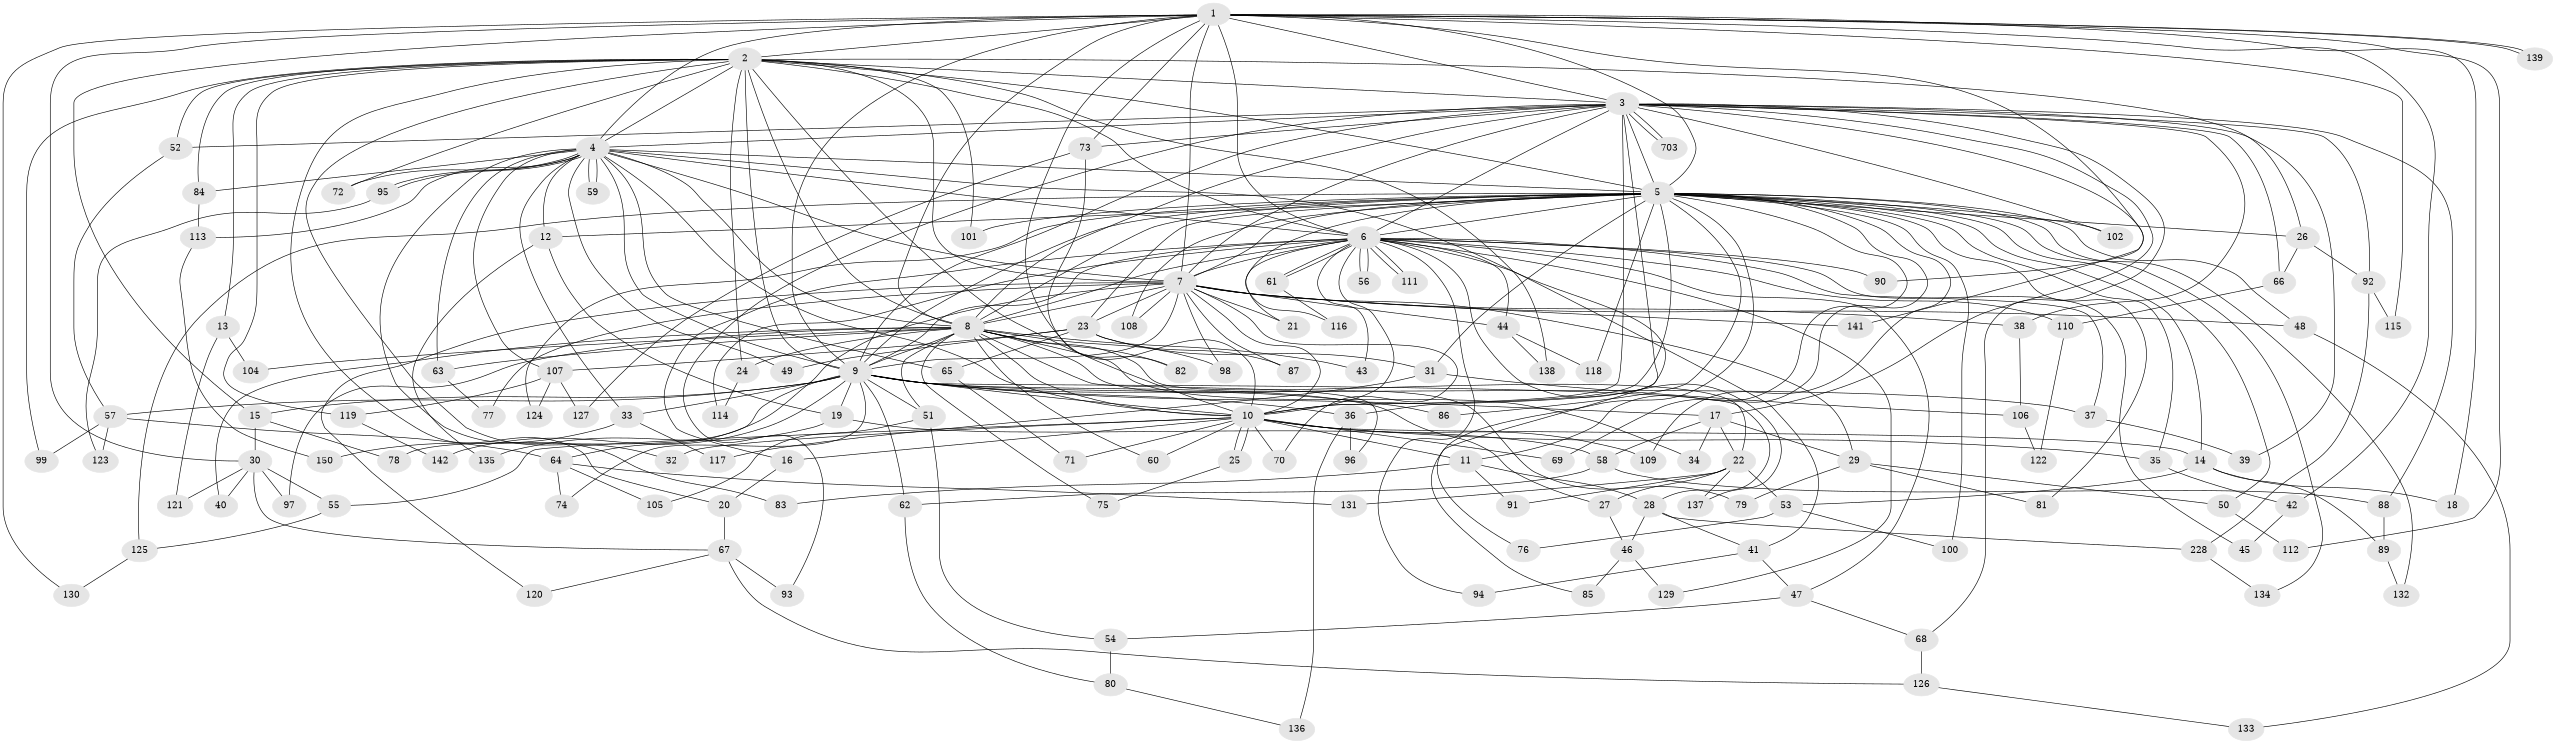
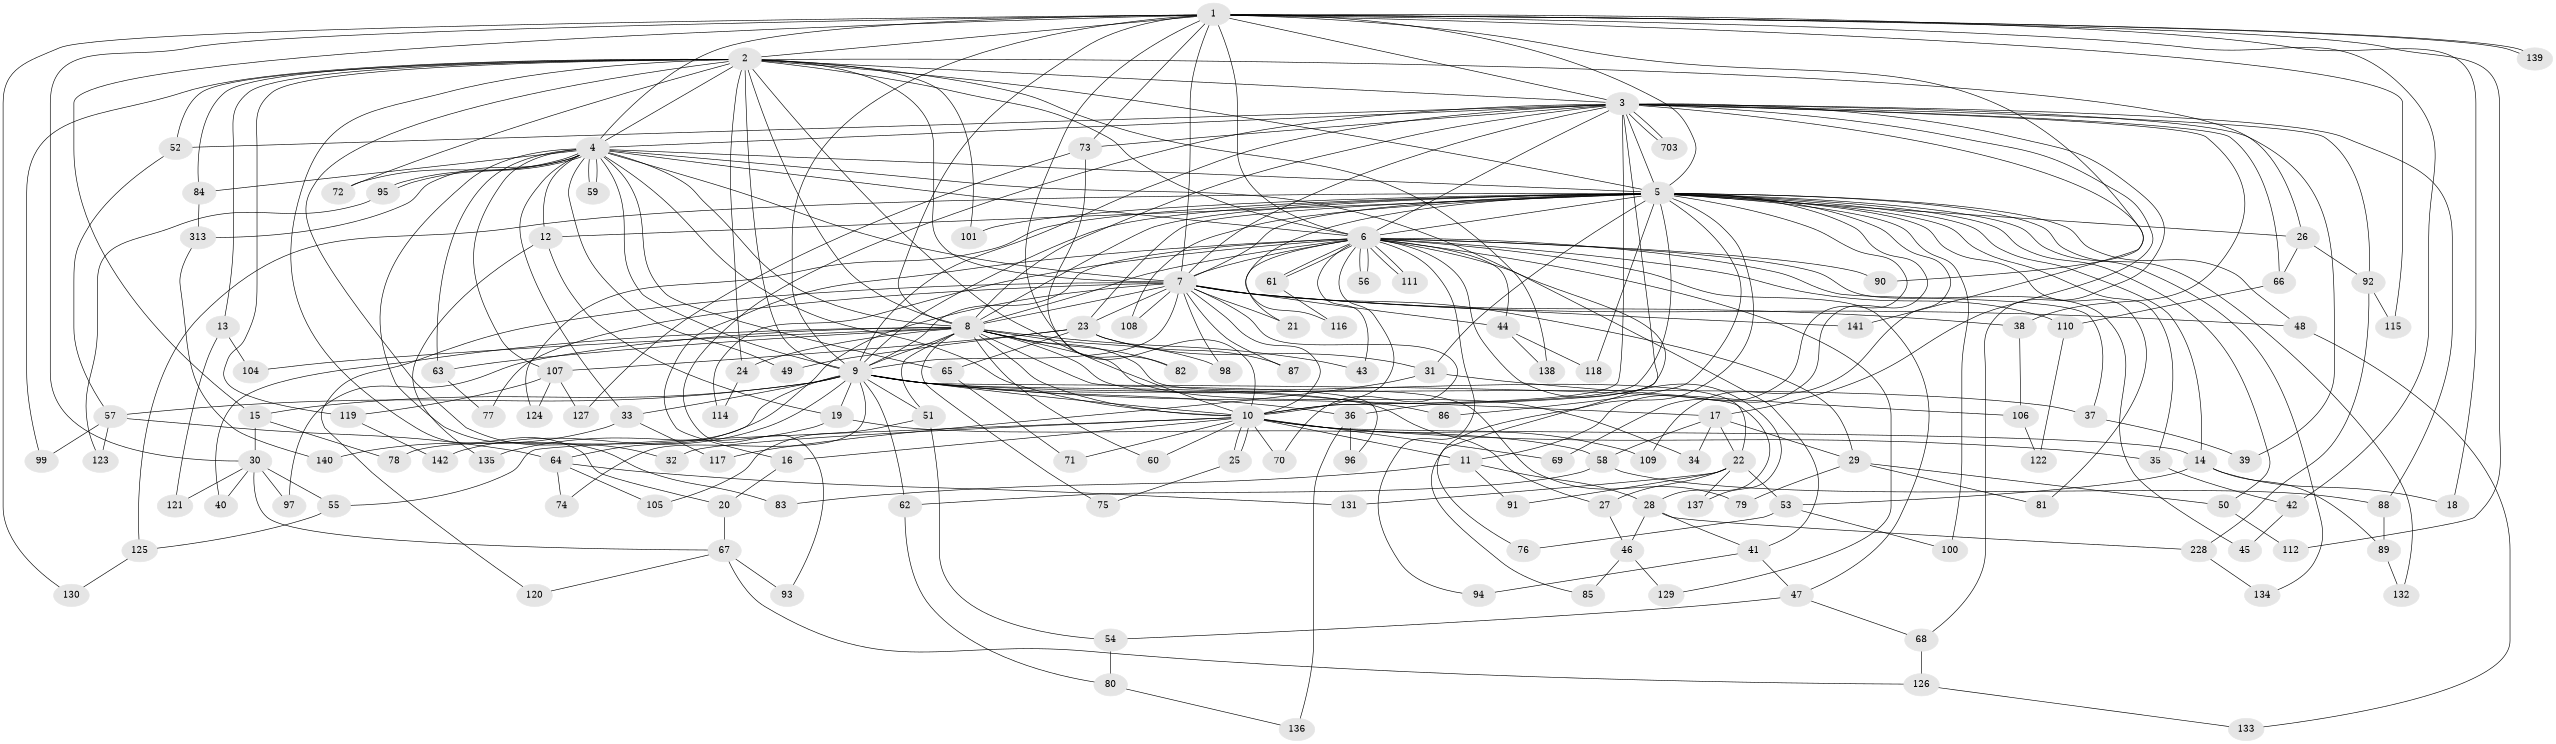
  graph {
    node [color=gray90 style=filled]
    1
    2
    3
    4
    5
    6
    7
    8
    9
    10
    15
    18
    30
    42
    73
    90
    112
    115
    130
    139
    13
    20
    24
    26
    32
    52
    72
    84
    99
    101
    119
    138
    17
    36
    38
    39
    66
    68
    88
    92
    93
-   102
    n43 [label=703]
    141
    12
    33
    49
    59
    63
    65
    76
    83
    95
    107
-   113
+   113 [label=313]
    11
    14
    23
    31
    35
    48
    50
    69
    81
    85
    86
    100
    108
    109
    116
    118
    124
    125
    132
    134
    16
    21
    37
    41
    43
    44
    45
    47
    56
    61
    94
    110
    111
    114
    129
    137
    29
    64
    70
    77
    87
    98
    120
    22
    34
    40
    51
    60
    75
    79
    82
    96
    97
    104
    19
    27
    28
    57
    62
    74
    78
    142
    25
    55
    71
    121
    67
    127
    58
    136
    106
    126
    89
    n129 [label=228]
    135
    117
-   140 [label=150]
+   140
    123
    91
    53
    133
    54
    122
    131
    105
    46
    80
    1 -- 2
    1 -- 3
    1 -- 4
    1 -- 5
    1 -- 6
    1 -- 7
    1 -- 8
    1 -- 9
    1 -- 10
    1 -- 15
    1 -- 18
    1 -- 30
    1 -- 42
    1 -- 73
    1 -- 90
    1 -- 112
    1 -- 115
    1 -- 130
    1 -- 139
    1 -- 139
    2 -- 3
    2 -- 4
    2 -- 5
    2 -- 6
    2 -- 7
    2 -- 8
    2 -- 9
    2 -- 10
    2 -- 13
    2 -- 20
    2 -- 24
    2 -- 26
    2 -- 32
    2 -- 52
    2 -- 72
    2 -- 84
    2 -- 99
    2 -- 101
    2 -- 119
    2 -- 138
    3 -- 4
    3 -- 5
    3 -- 6
    3 -- 7
    3 -- 8
    3 -- 9
    3 -- 10
    3 -- 73
    3 -- 52
    3 -- 17
    3 -- 36
    3 -- 38
    3 -- 39
    3 -- 66
    3 -- 68
    3 -- 88
    3 -- 92
    3 -- 93
-   3 -- 102
    3 -- n43
    3 -- n43
    3 -- 141
    4 -- 5
    4 -- 6
    4 -- 7
    4 -- 8
    4 -- 9
    4 -- 10
    4 -- 72
    4 -- 84
    4 -- 12
    4 -- 33
    4 -- 49
    4 -- 59
    4 -- 59
    4 -- 63
    4 -- 65
    4 -- 76
    4 -- 83
    4 -- 95
    4 -- 95
    4 -- 107
    4 -- 113
    5 -- 6
    5 -- 7
    5 -- 8
    5 -- 9
    5 -- 10
    5 -- 26
    5 -- 101
-   5 -- 102
    5 -- 12
    5 -- 11
    5 -- 14
    5 -- 23
    5 -- 31
    5 -- 35
    5 -- 48
    5 -- 50
    5 -- 69
    5 -- 81
    5 -- 85
    5 -- 86
    5 -- 100
    5 -- 108
    5 -- 109
    5 -- 116
    5 -- 118
    5 -- 124
    5 -- 125
    5 -- 132
    5 -- 134
    6 -- 7
    6 -- 8
    6 -- 9
    6 -- 10
    6 -- 90
    6 -- 16
    6 -- 21
    6 -- 37
    6 -- 41
    6 -- 43
    6 -- 44
    6 -- 45
    6 -- 47
    6 -- 56
    6 -- 56
    6 -- 61
    6 -- 61
    6 -- 94
    6 -- 110
    6 -- 111
    6 -- 111
    6 -- 114
    6 -- 129
    6 -- 137
    7 -- 8
    7 -- 9
    7 -- 10
    7 -- 38
    7 -- 141
    7 -- 23
    7 -- 48
    7 -- 108
    7 -- 21
    7 -- 44
    7 -- 29
    7 -- 64
    7 -- 70
    7 -- 77
    7 -- 87
    7 -- 98
    7 -- 120
    8 -- 9
    8 -- 10
    8 -- 24
    8 -- 63
    8 -- 43
    8 -- 98
    8 -- 22
    8 -- 34
    8 -- 40
    8 -- 51
    8 -- 60
    8 -- 75
    8 -- 79
    8 -- 82
    8 -- 96
    8 -- 97
    8 -- 104
    9 -- 10
    9 -- 15
    9 -- 17
    9 -- 36
    9 -- 33
    9 -- 86
    9 -- 37
    9 -- 51
    9 -- 19
    9 -- 27
    9 -- 28
    9 -- 57
    9 -- 62
    9 -- 74
    9 -- 78
    9 -- 142
    10 -- 32
    10 -- 11
    10 -- 14
    10 -- 35
    10 -- 69
    10 -- 109
    10 -- 16
    10 -- 70
    10 -- 60
    10 -- 25
    10 -- 25
    10 -- 55
    10 -- 71
    15 -- 30
    15 -- 78
    30 -- 40
    30 -- 97
    30 -- 55
    30 -- 121
    30 -- 67
    42 -- 45
    73 -- 82
    73 -- 127
    13 -- 104
    13 -- 121
    20 -- 67
    24 -- 114
    26 -- 66
    26 -- 92
    52 -- 57
    84 -- 113
    119 -- 142
    17 -- 29
    17 -- 22
    17 -- 34
    17 -- 58
    36 -- 96
    36 -- 136
    38 -- 106
    66 -- 110
    68 -- 126
    88 -- 89
    92 -- 115
    92 -- n129
    12 -- 19
    12 -- 135
    33 -- 117
    33 -- 140
    63 -- 77
    65 -- 71
    95 -- 123
    107 -- 119
    107 -- 124
    107 -- 127
    113 -- 140
    11 -- 83
    11 -- 28
    11 -- 91
    14 -- 18
    14 -- 89
    14 -- 53
    23 -- 49
    23 -- 65
    23 -- 107
    23 -- 31
    23 -- 87
    31 -- 106
    31 -- 117
    35 -- 42
    48 -- 133
    50 -- 112
    125 -- 130
    16 -- 20
    37 -- 39
    41 -- 47
    41 -- 94
    44 -- 138
    44 -- 118
    47 -- 68
    47 -- 54
    61 -- 116
    110 -- 122
    29 -- 50
    29 -- 81
    29 -- 79
    64 -- 74
    64 -- 131
    64 -- 105
    22 -- 137
    22 -- 27
    22 -- 91
    22 -- 53
    22 -- 131
    51 -- 54
    51 -- 105
    19 -- 58
    19 -- 135
    27 -- 46
    28 -- 41
    28 -- n129
    28 -- 46
    57 -- 99
    57 -- 64
    57 -- 123
    62 -- 80
    25 -- 75
    55 -- 125
    67 -- 93
    67 -- 120
    67 -- 126
    58 -- 88
    58 -- 62
    106 -- 122
    126 -- 133
    89 -- 132
    n129 -- 134
    53 -- 76
    53 -- 100
    54 -- 80
    46 -- 85
    46 -- 129
    80 -- 136
  }
